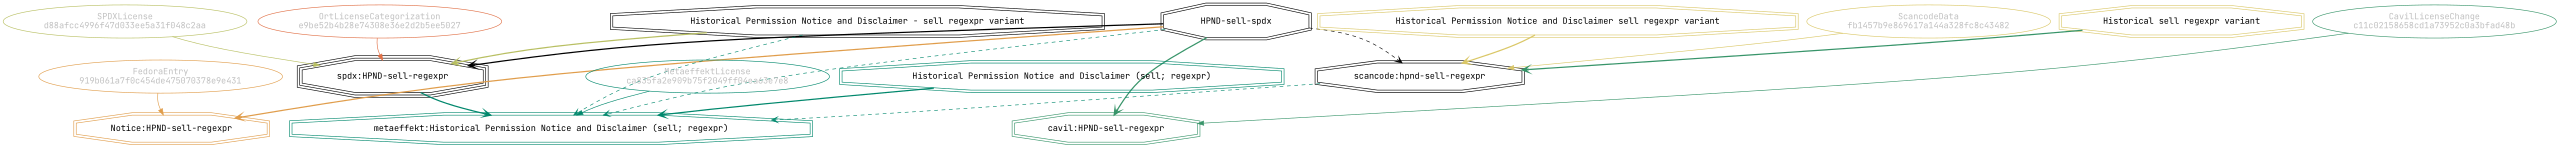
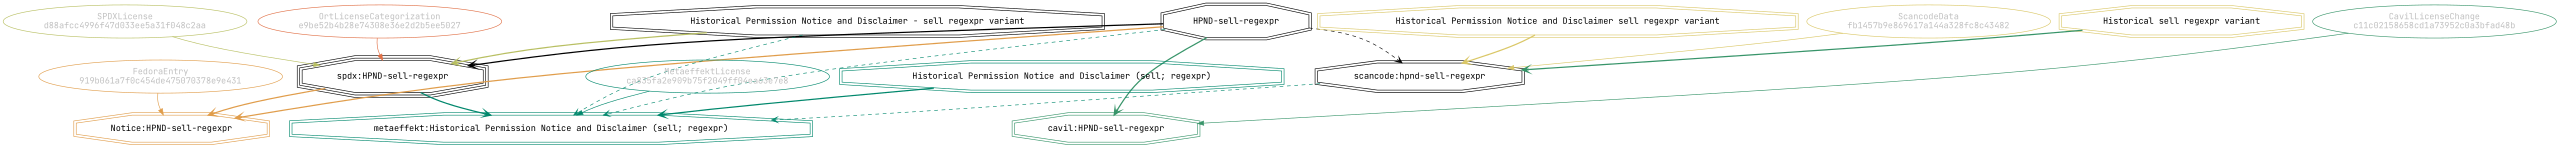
  strict digraph {
    fontname="JetBrains Mono"
    splines=curved
    node [fontname="JetBrains Mono" shape=doubleoctagon]
    edge [color="#00876c" fontname="JetBrains Mono" weight=0.7 arrowhead=vee style=bold]
    n1 [color="#b8bf62" fillcolor="beige;1" fontcolor=gray label="SPDXLicense\nd88afcc4996f47d033ee5a31f048c2aa" shape=ellipse]
    n2 [label="spdx:HPND-sell-regexpr" shape=tripleoctagon]
    n3 [color="#e09d4b" label="Notice:HPND-sell-regexpr"]
    n4 [color="#00876c" label="metaeffekt:Historical Permission Notice and Disclaimer (sell; regexpr)"]
-   n5 [label="HPND-sell-spdx"]
+   n5 [label="HPND-sell-regexpr"]
    n6 [label="scancode:hpnd-sell-regexpr"]
    n7 [color="#379469" label="cavil:HPND-sell-regexpr"]
    n8 [label="Historical Permission Notice and Disclaimer - sell regexpr variant"]
    n9 [color="#e09d4b" fillcolor="beige;1" fontcolor=gray label="FedoraEntry\n919b061a7f0c454de475070378e9e431" shape=ellipse]
    n10 [color="#dac767" fillcolor="beige;1" fontcolor=gray label="ScancodeData\nfb1457b9e869617a144a328fc8c43482" shape=ellipse]
    n11 [color="#dac767" label="Historical sell regexpr variant"]
    n12 [color="#dac767" label="Historical Permission Notice and Disclaimer sell regexpr variant"]
    n13 [color="#e06f45" fillcolor="beige;1" fontcolor=gray label="OrtLicenseCategorization\ne9be52b4b28e74308e36e2d2b5ee5027" shape=ellipse]
    n14 [color="#379469" fillcolor="beige;1" fontcolor=gray label="CavilLicenseChange\nc11c02158658cd1a73952c0a3bfad48b" shape=ellipse]
    n15 [color="#00876c" fillcolor="beige;1" fontcolor=gray label="MetaeffektLicense\nca835fa2e909b75f2049ff04ea63e7e8" shape=ellipse]
    n16 [color="#00876c" label="Historical Permission Notice and Disclaimer (sell; regexpr)"]
    n1 -> n2 [color="#b8bf62" weight=0.5 arrowhead="" style=""]
+   n2 -> n3 [color="#e09d4b"]
    n2 -> n4
    n5 -> n2 [color=""]
    n5 -> n3 [color="#e09d4b"]
    n5 -> n4 [style=dashed weight=0.5]
    n5 -> n6 [style=dashed color=""]
    n5 -> n7 [color="#379469"]
    n6 -> n4 [style=dashed weight=0.5]
    n8 -> n2 [color="#b8bf62"]
    n8 -> n4 [style=dashed weight=0.5]
    n9 -> n3 [color="#e09d4b" weight=0.5 arrowhead="" style=""]
    n10 -> n6 [color="#dac767" weight=0.5 arrowhead="" style=""]
    n11 -> n6 [color="#379469"]
    n12 -> n6 [color="#dac767"]
    n13 -> n2 [color="#e06f45" weight=0.5 arrowhead="" style=""]
    n14 -> n7 [color="#379469" weight=0.5 arrowhead="" style=""]
    n15 -> n4 [weight=0.5 arrowhead="" style=""]
    n16 -> n4
  }
